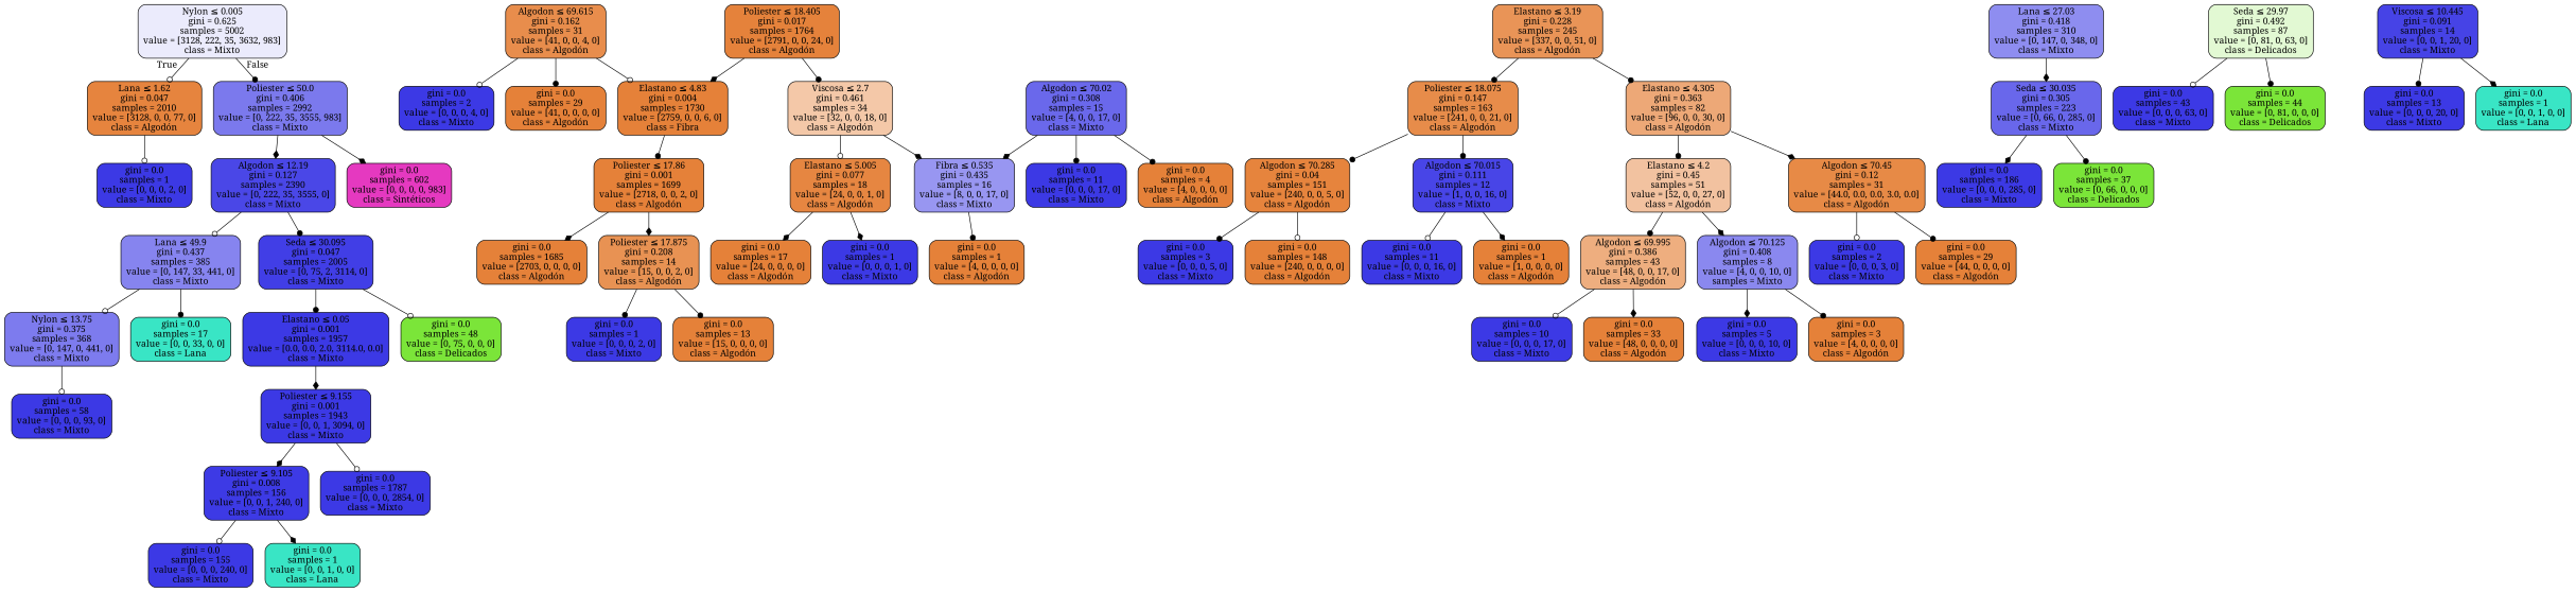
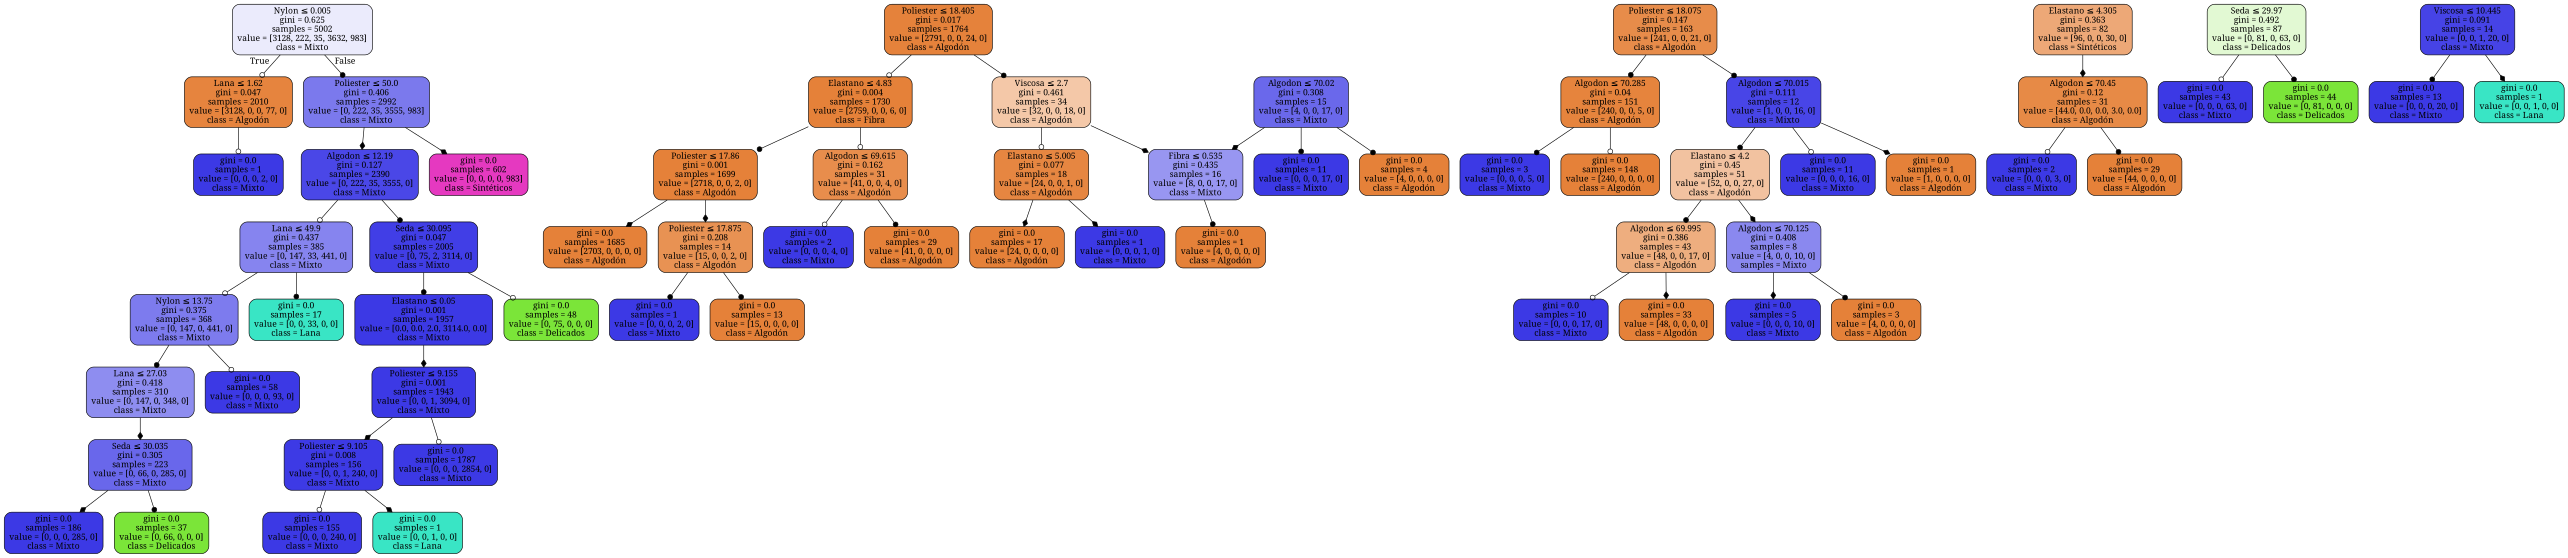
  digraph {
    fontname="Noto Serif"
    node [color=black fillcolor="#3c39e5" fontname="Noto Serif" shape=box style="filled, rounded"]
    edge [arrowhead=dot fontname="Noto Serif"]
    n1 [fillcolor="#ebebfc" label=<Nylon &le; 0.005<br/>gini = 0.625<br/>samples = 5002<br/>value = [3128, 222, 35, 3632, 983]<br/>class = Mixto>]
    n2 [fillcolor="#e6843e" label=<Lana &le; 1.62<br/>gini = 0.047<br/>samples = 2010<br/>value = [3128, 0, 0, 77, 0]<br/>class = Algodón>]
    n3 [fillcolor="#7b79ed" label=<Poliester &le; 50.0<br/>gini = 0.406<br/>samples = 2992<br/>value = [0, 222, 35, 3555, 983]<br/>class = Mixto>]
    n4 [label=<gini = 0.0<br/>samples = 1<br/>value = [0, 0, 0, 2, 0]<br/>class = Mixto>]
    n5 [fillcolor="#4a47e7" label=<Algodon &le; 12.19<br/>gini = 0.127<br/>samples = 2390<br/>value = [0, 222, 35, 3555, 0]<br/>class = Mixto>]
    n6 [fillcolor="#e539c0" label=<gini = 0.0<br/>samples = 602<br/>value = [0, 0, 0, 0, 983]<br/>class = Sintéticos>]
    n7 [fillcolor="#e5823b" label=<Poliester &le; 18.405<br/>gini = 0.017<br/>samples = 1764<br/>value = [2791, 0, 0, 24, 0]<br/>class = Algodón>]
    n8 [fillcolor="#e58139" label=<Elastano &le; 4.83<br/>gini = 0.004<br/>samples = 1730<br/>value = [2759, 0, 0, 6, 0]<br/>class = Fibra>]
    n9 [fillcolor="#f4c8a8" label=<Viscosa &le; 2.7<br/>gini = 0.461<br/>samples = 34<br/>value = [32, 0, 0, 18, 0]<br/>class = Algodón>]
-   n10 [fillcolor="#e99457" label=<Elastano &le; 3.19<br/>gini = 0.228<br/>samples = 245<br/>value = [337, 0, 0, 51, 0]<br/>class = Algodón>]
    n11 [fillcolor="#e78c4a" label=<Poliester &le; 18.075<br/>gini = 0.147<br/>samples = 163<br/>value = [241, 0, 0, 21, 0]<br/>class = Algodón>]
-   n12 [fillcolor="#eda877" label=<Elastano &le; 4.305<br/>gini = 0.363<br/>samples = 82<br/>value = [96, 0, 0, 30, 0]<br/>class = Algodón>]
+   n12 [fillcolor="#eda877" label=<Elastano &le; 4.305<br/>gini = 0.363<br/>samples = 82<br/>value = [96, 0, 0, 30, 0]<br/>class = Sintéticos>]
    n13 [fillcolor="#e58139" label=<Poliester &le; 17.86<br/>gini = 0.001<br/>samples = 1699<br/>value = [2718, 0, 0, 2, 0]<br/>class = Algodón>]
    n14 [fillcolor="#e88d4c" label=<Algodon &le; 69.615<br/>gini = 0.162<br/>samples = 31<br/>value = [41, 0, 0, 4, 0]<br/>class = Algodón>]
    n15 [fillcolor="#e68641" label=<Elastano &le; 5.005<br/>gini = 0.077<br/>samples = 18<br/>value = [24, 0, 0, 1, 0]<br/>class = Algodón>]
    n16 [fillcolor="#9896f1" label=<Fibra &le; 0.535<br/>gini = 0.435<br/>samples = 16<br/>value = [8, 0, 0, 17, 0]<br/>class = Mixto>]
    n17 [fillcolor="#e58139" label=<gini = 0.0<br/>samples = 1685<br/>value = [2703, 0, 0, 0, 0]<br/>class = Algodón>]
    n18 [fillcolor="#e89253" label=<Poliester &le; 17.875<br/>gini = 0.208<br/>samples = 14<br/>value = [15, 0, 0, 2, 0]<br/>class = Algodón>]
    n19 [label=<gini = 0.0<br/>samples = 2<br/>value = [0, 0, 0, 4, 0]<br/>class = Mixto>]
    n20 [fillcolor="#e58139" label=<gini = 0.0<br/>samples = 29<br/>value = [41, 0, 0, 0, 0]<br/>class = Algodón>]
    n21 [label=<gini = 0.0<br/>samples = 1<br/>value = [0, 0, 0, 2, 0]<br/>class = Mixto>]
    n22 [fillcolor="#e58139" label=<gini = 0.0<br/>samples = 13<br/>value = [15, 0, 0, 0, 0]<br/>class = Algodón>]
    n23 [fillcolor="#e58139" label=<gini = 0.0<br/>samples = 17<br/>value = [24, 0, 0, 0, 0]<br/>class = Algodón>]
    n24 [label=<gini = 0.0<br/>samples = 1<br/>value = [0, 0, 0, 1, 0]<br/>class = Mixto>]
    n25 [fillcolor="#e58139" label=<gini = 0.0<br/>samples = 1<br/>value = [4, 0, 0, 0, 0]<br/>class = Algodón>]
    n26 [fillcolor="#6a68eb" label=<Algodon &le; 70.02<br/>gini = 0.308<br/>samples = 15<br/>value = [4, 0, 0, 17, 0]<br/>class = Mixto>]
    n27 [label=<gini = 0.0<br/>samples = 11<br/>value = [0, 0, 0, 17, 0]<br/>class = Mixto>]
    n28 [fillcolor="#e58139" label=<gini = 0.0<br/>samples = 4<br/>value = [4, 0, 0, 0, 0]<br/>class = Algodón>]
    n29 [fillcolor="#e6843d" label=<Algodon &le; 70.285<br/>gini = 0.04<br/>samples = 151<br/>value = [240, 0, 0, 5, 0]<br/>class = Algodón>]
    n30 [fillcolor="#4845e7" label=<Algodon &le; 70.015<br/>gini = 0.111<br/>samples = 12<br/>value = [1, 0, 0, 16, 0]<br/>class = Mixto>]
    n31 [fillcolor="#f2c2a0" label=<Elastano &le; 4.2<br/>gini = 0.45<br/>samples = 51<br/>value = [52, 0, 0, 27, 0]<br/>class = Algodón>]
    n32 [fillcolor="#e78a46" label=<Algodon &le; 70.45<br/>gini = 0.12<br/>samples = 31<br/>value = [44.0, 0.0, 0.0, 3.0, 0.0]<br/>class = Algodón>]
    n33 [label=<gini = 0.0<br/>samples = 3<br/>value = [0, 0, 0, 5, 0]<br/>class = Mixto>]
    n34 [fillcolor="#e58139" label=<gini = 0.0<br/>samples = 148<br/>value = [240, 0, 0, 0, 0]<br/>class = Algodón>]
    n35 [label=<gini = 0.0<br/>samples = 11<br/>value = [0, 0, 0, 16, 0]<br/>class = Mixto>]
    n36 [fillcolor="#e58139" label=<gini = 0.0<br/>samples = 1<br/>value = [1, 0, 0, 0, 0]<br/>class = Algodón>]
    n37 [fillcolor="#eeae7f" label=<Algodon &le; 69.995<br/>gini = 0.386<br/>samples = 43<br/>value = [48, 0, 0, 17, 0]<br/>class = Algodón>]
    n38 [fillcolor="#8a88ef" label=<Algodon &le; 70.125<br/>gini = 0.408<br/>samples = 8<br/>value = [4, 0, 0, 10, 0]<br/>samples = Mixto>]
    n39 [label=<gini = 0.0<br/>samples = 2<br/>value = [0, 0, 0, 3, 0]<br/>class = Mixto>]
    n40 [fillcolor="#e58139" label=<gini = 0.0<br/>samples = 29<br/>value = [44, 0, 0, 0, 0]<br/>class = Algodón>]
    n41 [label=<gini = 0.0<br/>samples = 10<br/>value = [0, 0, 0, 17, 0]<br/>class = Mixto>]
    n42 [fillcolor="#e58139" label=<gini = 0.0<br/>samples = 33<br/>value = [48, 0, 0, 0, 0]<br/>class = Algodón>]
    n43 [label=<gini = 0.0<br/>samples = 5<br/>value = [0, 0, 0, 10, 0]<br/>class = Mixto>]
    n44 [fillcolor="#e58139" label=<gini = 0.0<br/>samples = 3<br/>value = [4, 0, 0, 0, 0]<br/>class = Algodón>]
    n45 [fillcolor="#8684ef" label=<Lana &le; 49.9<br/>gini = 0.437<br/>samples = 385<br/>value = [0, 147, 33, 441, 0]<br/>class = Mixto>]
    n46 [fillcolor="#413ee6" label=<Seda &le; 30.095<br/>gini = 0.047<br/>samples = 2005<br/>value = [0, 75, 2, 3114, 0]<br/>class = Mixto>]
    n47 [fillcolor="#7d7bee" label=<Nylon &le; 13.75<br/>gini = 0.375<br/>samples = 368<br/>value = [0, 147, 0, 441, 0]<br/>class = Mixto>]
    n48 [fillcolor="#39e5c5" label=<gini = 0.0<br/>samples = 17<br/>value = [0, 0, 33, 0, 0]<br/>class = Lana>]
    n49 [label=<Elastano &le; 0.05<br/>gini = 0.001<br/>samples = 1957<br/>value = [0.0, 0.0, 2.0, 3114.0, 0.0]<br/>class = Mixto>]
    n50 [fillcolor="#7be539" label=<gini = 0.0<br/>samples = 48<br/>value = [0, 75, 0, 0, 0]<br/>class = Delicados>]
    n51 [fillcolor="#8e8df0" label=<Lana &le; 27.03<br/>gini = 0.418<br/>samples = 310<br/>value = [0, 147, 0, 348, 0]<br/>class = Mixto>]
    n52 [label=<gini = 0.0<br/>samples = 58<br/>value = [0, 0, 0, 93, 0]<br/>class = Mixto>]
    n53 [fillcolor="#6967eb" label=<Seda &le; 30.035<br/>gini = 0.305<br/>samples = 223<br/>value = [0, 66, 0, 285, 0]<br/>class = Mixto>]
    n54 [fillcolor="#e2f9d3" label=<Seda &le; 29.97<br/>gini = 0.492<br/>samples = 87<br/>value = [0, 81, 0, 63, 0]<br/>class = Delicados>]
    n55 [label=<gini = 0.0<br/>samples = 43<br/>value = [0, 0, 0, 63, 0]<br/>class = Mixto>]
    n56 [fillcolor="#7be539" label=<gini = 0.0<br/>samples = 44<br/>value = [0, 81, 0, 0, 0]<br/>class = Delicados>]
    n57 [label=<gini = 0.0<br/>samples = 186<br/>value = [0, 0, 0, 285, 0]<br/>class = Mixto>]
    n58 [fillcolor="#7be539" label=<gini = 0.0<br/>samples = 37<br/>value = [0, 66, 0, 0, 0]<br/>class = Delicados>]
    n59 [label=<Poliester &le; 9.155<br/>gini = 0.001<br/>samples = 1943<br/>value = [0, 0, 1, 3094, 0]<br/>class = Mixto>]
    n60 [fillcolor="#4643e6" label=<Viscosa &le; 10.445<br/>gini = 0.091<br/>samples = 14<br/>value = [0, 0, 1, 20, 0]<br/>class = Mixto>]
    n61 [label=<gini = 0.0<br/>samples = 13<br/>value = [0, 0, 0, 20, 0]<br/>class = Mixto>]
    n62 [fillcolor="#39e5c5" label=<gini = 0.0<br/>samples = 1<br/>value = [0, 0, 1, 0, 0]<br/>class = Lana>]
    n63 [fillcolor="#3d3ae5" label=<Poliester &le; 9.105<br/>gini = 0.008<br/>samples = 156<br/>value = [0, 0, 1, 240, 0]<br/>class = Mixto>]
    n64 [label=<gini = 0.0<br/>samples = 1787<br/>value = [0, 0, 0, 2854, 0]<br/>class = Mixto>]
    n65 [label=<gini = 0.0<br/>samples = 155<br/>value = [0, 0, 0, 240, 0]<br/>class = Mixto>]
    n66 [fillcolor="#39e5c5" label=<gini = 0.0<br/>samples = 1<br/>value = [0, 0, 1, 0, 0]<br/>class = Lana>]
    n1 -> n2 [arrowhead=odot headlabel=True labelangle=45 labeldistance=2.5]
    n1 -> n3 [headlabel=False labelangle=-45 labeldistance=2.5]
    n2 -> n4 [arrowhead=odot]
    n3 -> n5 [arrowhead=diamond]
    n3 -> n6 [arrowhead=diamond]
    n5 -> n45 [arrowhead=odot]
    n5 -> n46
-   n7 -> n8 [arrowhead=diamond]
+   n7 -> n8 [arrowhead=odot]
    n7 -> n9
    n8 -> n13
-   n14 -> n8 [arrowhead=odot]
+   n8 -> n14 [arrowhead=odot]
    n9 -> n15 [arrowhead=odot]
    n9 -> n16 [arrowhead=diamond]
-   n10 -> n11
-   n10 -> n12
    n11 -> n29
    n11 -> n30
-   n12 -> n31
+   n30 -> n31
    n12 -> n32 [arrowhead=diamond]
    n13 -> n17 [arrowhead=diamond]
    n13 -> n18 [arrowhead=diamond]
    n14 -> n19 [arrowhead=odot]
    n14 -> n20
    n15 -> n23 [arrowhead=diamond]
    n15 -> n24 [arrowhead=diamond]
    n16 -> n25
    n18 -> n21
    n18 -> n22
    n26 -> n16 [arrowhead=diamond]
    n26 -> n27
    n26 -> n28
    n29 -> n33
    n29 -> n34 [arrowhead=odot]
    n30 -> n35 [arrowhead=odot]
    n30 -> n36 [arrowhead=diamond]
    n31 -> n37
    n31 -> n38 [arrowhead=diamond]
    n32 -> n39 [arrowhead=odot]
    n32 -> n40
    n37 -> n41 [arrowhead=odot]
    n37 -> n42 [arrowhead=diamond]
    n38 -> n43 [arrowhead=diamond]
    n38 -> n44
    n45 -> n47 [arrowhead=odot]
    n45 -> n48
    n46 -> n49
    n46 -> n50 [arrowhead=odot]
+   n47 -> n51
    n47 -> n52 [arrowhead=odot]
    n49 -> n59 [arrowhead=diamond]
    n51 -> n53 [arrowhead=diamond]
    n53 -> n57 [arrowhead=diamond]
    n53 -> n58
    n54 -> n55 [arrowhead=odot]
    n54 -> n56
    n59 -> n63 [arrowhead=diamond]
    n59 -> n64 [arrowhead=odot]
    n60 -> n61
    n60 -> n62 [arrowhead=diamond]
    n63 -> n65 [arrowhead=odot]
    n63 -> n66 [arrowhead=diamond]
  }
